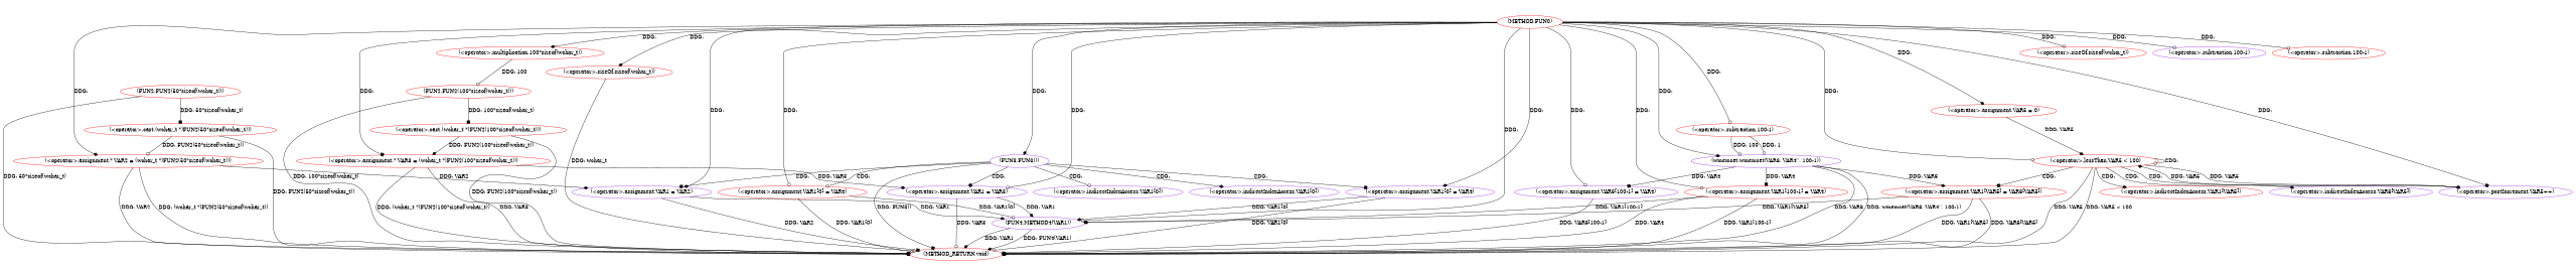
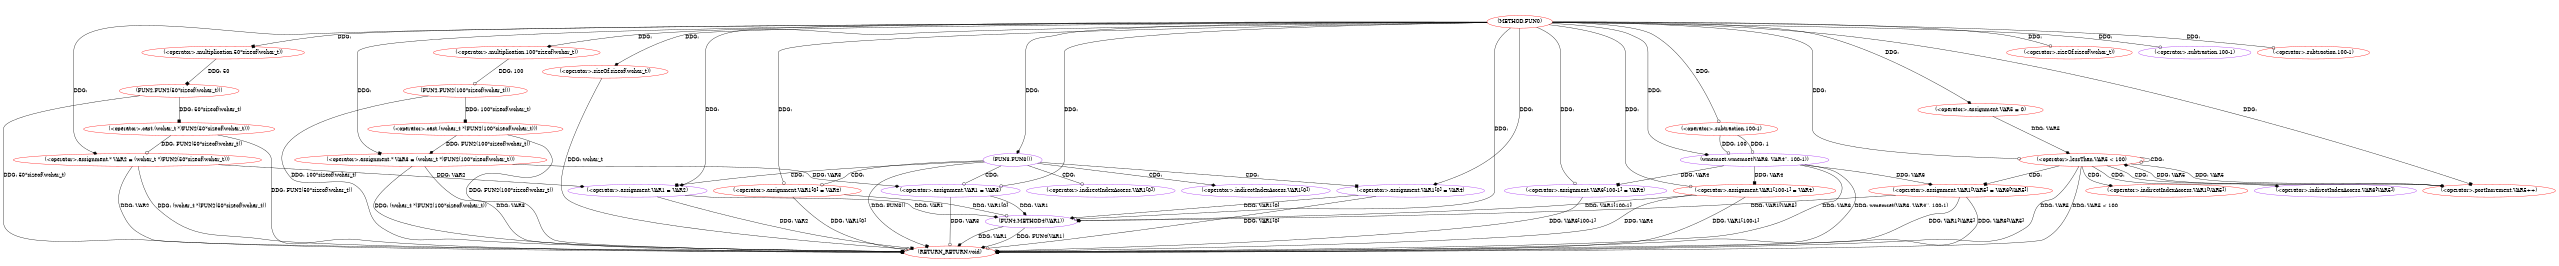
  digraph {
    node [color=red]
    edge [arrowhead=odot]
    n1 [label="(METHOD,FUN0)"]
    n2 [label="(<operator>.assignment,* VAR2 = (wchar_t *)FUN2(50*sizeof(wchar_t)))"]
+   n3 [label="(<operator>.multiplication,50*sizeof(wchar_t))"]
    n4 [label="(<operator>.sizeOf,sizeof(wchar_t))"]
    n5 [label="(<operator>.assignment,* VAR3 = (wchar_t *)FUN2(100*sizeof(wchar_t)))"]
    n6 [label="(<operator>.multiplication,100*sizeof(wchar_t))"]
    n7 [label="(<operator>.sizeOf,sizeof(wchar_t))"]
    n8 [color=purple label="(FUN3,FUN3())"]
    n9 [color=purple label="(<operator>.assignment,VAR1 = VAR2)"]
    n10 [label="(<operator>.assignment,VAR1[0] = VAR4)"]
    n11 [color=purple label="(<operator>.assignment,VAR1 = VAR3)"]
    n12 [color=purple label="(<operator>.assignment,VAR1[0] = VAR4)"]
    n13 [color=purple label="(wmemset,wmemset(VAR6, VAR4'', 100-1))"]
    n14 [label="(<operator>.subtraction,100-1)"]
    n15 [color=purple label="(<operator>.assignment,VAR6[100-1] = VAR4)"]
    n16 [color=purple label="(<operator>.subtraction,100-1)"]
    n17 [label="(<operator>.assignment,VAR5 = 0)"]
    n18 [label="(<operator>.lessThan,VAR5 < 100)"]
-   n19 [color=purple label="(<operator>.postIncrement,VAR5++)"]
+   n19 [label="(<operator>.postIncrement,VAR5++)"]
    n20 [label="(<operator>.assignment,VAR1[100-1] = VAR4)"]
    n21 [label="(<operator>.subtraction,100-1)"]
    n22 [color=purple label="(FUN4,METHOD4(VAR1))"]
-   n23 [label="(METHOD_RETURN,void)"]
+   n23 [label="(RETURN_RETURN,void)"]
    n24 [label="(FUN2,FUN2(50*sizeof(wchar_t)))"]
    n25 [label="(FUN2,FUN2(100*sizeof(wchar_t)))"]
    n26 [color=purple label="(<operator>.indirectIndexAccess,VAR1[0])"]
    n27 [color=purple label="(<operator>.indirectIndexAccess,VAR1[0])"]
    n28 [label="(<operator>.assignment,VAR1[VAR5] = VAR6[VAR5])"]
    n29 [label="(<operator>.indirectIndexAccess,VAR1[VAR5])"]
    n30 [color=purple label="(<operator>.indirectIndexAccess,VAR6[VAR5])"]
    n31 [label="(<operator>.cast,(wchar_t *)FUN2(50*sizeof(wchar_t)))"]
    n32 [label="(<operator>.cast,(wchar_t *)FUN2(100*sizeof(wchar_t)))"]
    n1 -> n2 [arrowhead=diamond label="DDG: "]
+   n1 -> n3 [arrowhead=box label="DDG: "]
    n1 -> n4 [label="DDG: "]
    n1 -> n5 [arrowhead=box label="DDG: "]
    n1 -> n6 [arrowhead=diamond label="DDG: "]
    n1 -> n7 [arrowhead=diamond label="DDG: "]
    n1 -> n8 [arrowhead=diamond label="DDG: "]
    n1 -> n9 [arrowhead=diamond label="DDG: "]
    n1 -> n10 [label="DDG: "]
    n1 -> n11 [label="DDG: "]
    n1 -> n12 [arrowhead=diamond label="DDG: "]
    n1 -> n13 [arrowhead=diamond label="DDG: "]
    n1 -> n14 [label="DDG: "]
    n1 -> n15 [label="DDG: "]
    n1 -> n16 [label="DDG: "]
    n1 -> n17 [arrowhead=diamond label="DDG: "]
    n1 -> n18 [label="DDG: "]
    n1 -> n19 [arrowhead=box label="DDG: "]
    n1 -> n20 [label="DDG: "]
    n1 -> n21 [label="DDG: "]
    n1 -> n22 [label="DDG: "]
    n2 -> n9 [arrowhead=diamond label="DDG: VAR2"]
    n2 -> n23 [arrowhead=diamond label="DDG: VAR2"]
    n2 -> n23 [label="DDG: (wchar_t *)FUN2(50*sizeof(wchar_t))"]
+   n3 -> n24 [arrowhead=box label="DDG: 50"]
    n5 -> n11 [arrowhead=diamond label="DDG: VAR3"]
    n5 -> n23 [label="DDG: VAR3"]
    n5 -> n23 [label="DDG: (wchar_t *)FUN2(100*sizeof(wchar_t))"]
    n6 -> n25 [label="DDG: 100"]
    n7 -> n23 [label="DDG: wchar_t"]
    n8 -> n9 [arrowhead=box label="CDG: "]
    n8 -> n10 [label="CDG: "]
-   n8 -> n11 [arrowhead=box label="CDG: "]
+   n8 -> n11 [label="CDG: "]
    n8 -> n12 [arrowhead=box label="CDG: "]
    n8 -> n23 [arrowhead=box label="DDG: FUN3()"]
    n8 -> n26 [label="CDG: "]
    n8 -> n27 [arrowhead=diamond label="CDG: "]
    n9 -> n22 [arrowhead=diamond label="DDG: VAR1"]
    n9 -> n23 [arrowhead=box label="DDG: VAR2"]
    n10 -> n22 [label="DDG: VAR1[0]"]
    n10 -> n23 [label="DDG: VAR1[0]"]
    n11 -> n22 [arrowhead=diamond label="DDG: VAR1"]
    n11 -> n23 [label="DDG: VAR3"]
    n12 -> n22 [arrowhead=diamond label="DDG: VAR1[0]"]
    n12 -> n23 [label="DDG: VAR1[0]"]
    n13 -> n15 [arrowhead=box label="DDG: VAR4"]
    n13 -> n20 [arrowhead=box label="DDG: VAR4"]
    n13 -> n23 [label="DDG: VAR6"]
    n13 -> n23 [arrowhead=diamond label="DDG: wmemset(VAR6, VAR4'', 100-1)"]
    n13 -> n28 [arrowhead=diamond label="DDG: VAR6"]
    n14 -> n13 [label="DDG: 100"]
    n14 -> n13 [label="DDG: 1"]
    n15 -> n23 [label="DDG: VAR6[100-1]"]
    n17 -> n18 [arrowhead=diamond label="DDG: VAR5"]
    n18 -> n18 [label="CDG: "]
    n18 -> n19 [label="DDG: VAR5"]
    n18 -> n19 [arrowhead=diamond label="CDG: "]
    n18 -> n23 [arrowhead=box label="DDG: VAR5 < 100"]
    n18 -> n23 [arrowhead=box label="DDG: VAR5"]
    n18 -> n28 [arrowhead=box label="CDG: "]
    n18 -> n29 [arrowhead=diamond label="CDG: "]
    n18 -> n30 [arrowhead=diamond label="CDG: "]
    n19 -> n18 [arrowhead=diamond label="DDG: VAR5"]
    n20 -> n22 [arrowhead=box label="DDG: VAR1[100-1]"]
    n20 -> n23 [label="DDG: VAR1[100-1]"]
    n20 -> n23 [arrowhead=diamond label="DDG: VAR4"]
    n22 -> n23 [arrowhead=diamond label="DDG: VAR1"]
    n22 -> n23 [arrowhead=diamond label="DDG: FUN4(VAR1)"]
    n24 -> n23 [arrowhead=box label="DDG: 50*sizeof(wchar_t)"]
    n24 -> n31 [arrowhead=box label="DDG: 50*sizeof(wchar_t)"]
    n25 -> n23 [label="DDG: 100*sizeof(wchar_t)"]
    n25 -> n32 [arrowhead=box label="DDG: 100*sizeof(wchar_t)"]
    n28 -> n22 [arrowhead=diamond label="DDG: VAR1[VAR5]"]
    n28 -> n23 [arrowhead=diamond label="DDG: VAR1[VAR5]"]
    n28 -> n23 [arrowhead=diamond label="DDG: VAR6[VAR5]"]
    n31 -> n2 [label="DDG: FUN2(50*sizeof(wchar_t))"]
    n31 -> n23 [arrowhead=box label="DDG: FUN2(50*sizeof(wchar_t))"]
    n32 -> n5 [arrowhead=diamond label="DDG: FUN2(100*sizeof(wchar_t))"]
    n32 -> n23 [label="DDG: FUN2(100*sizeof(wchar_t))"]
  }
